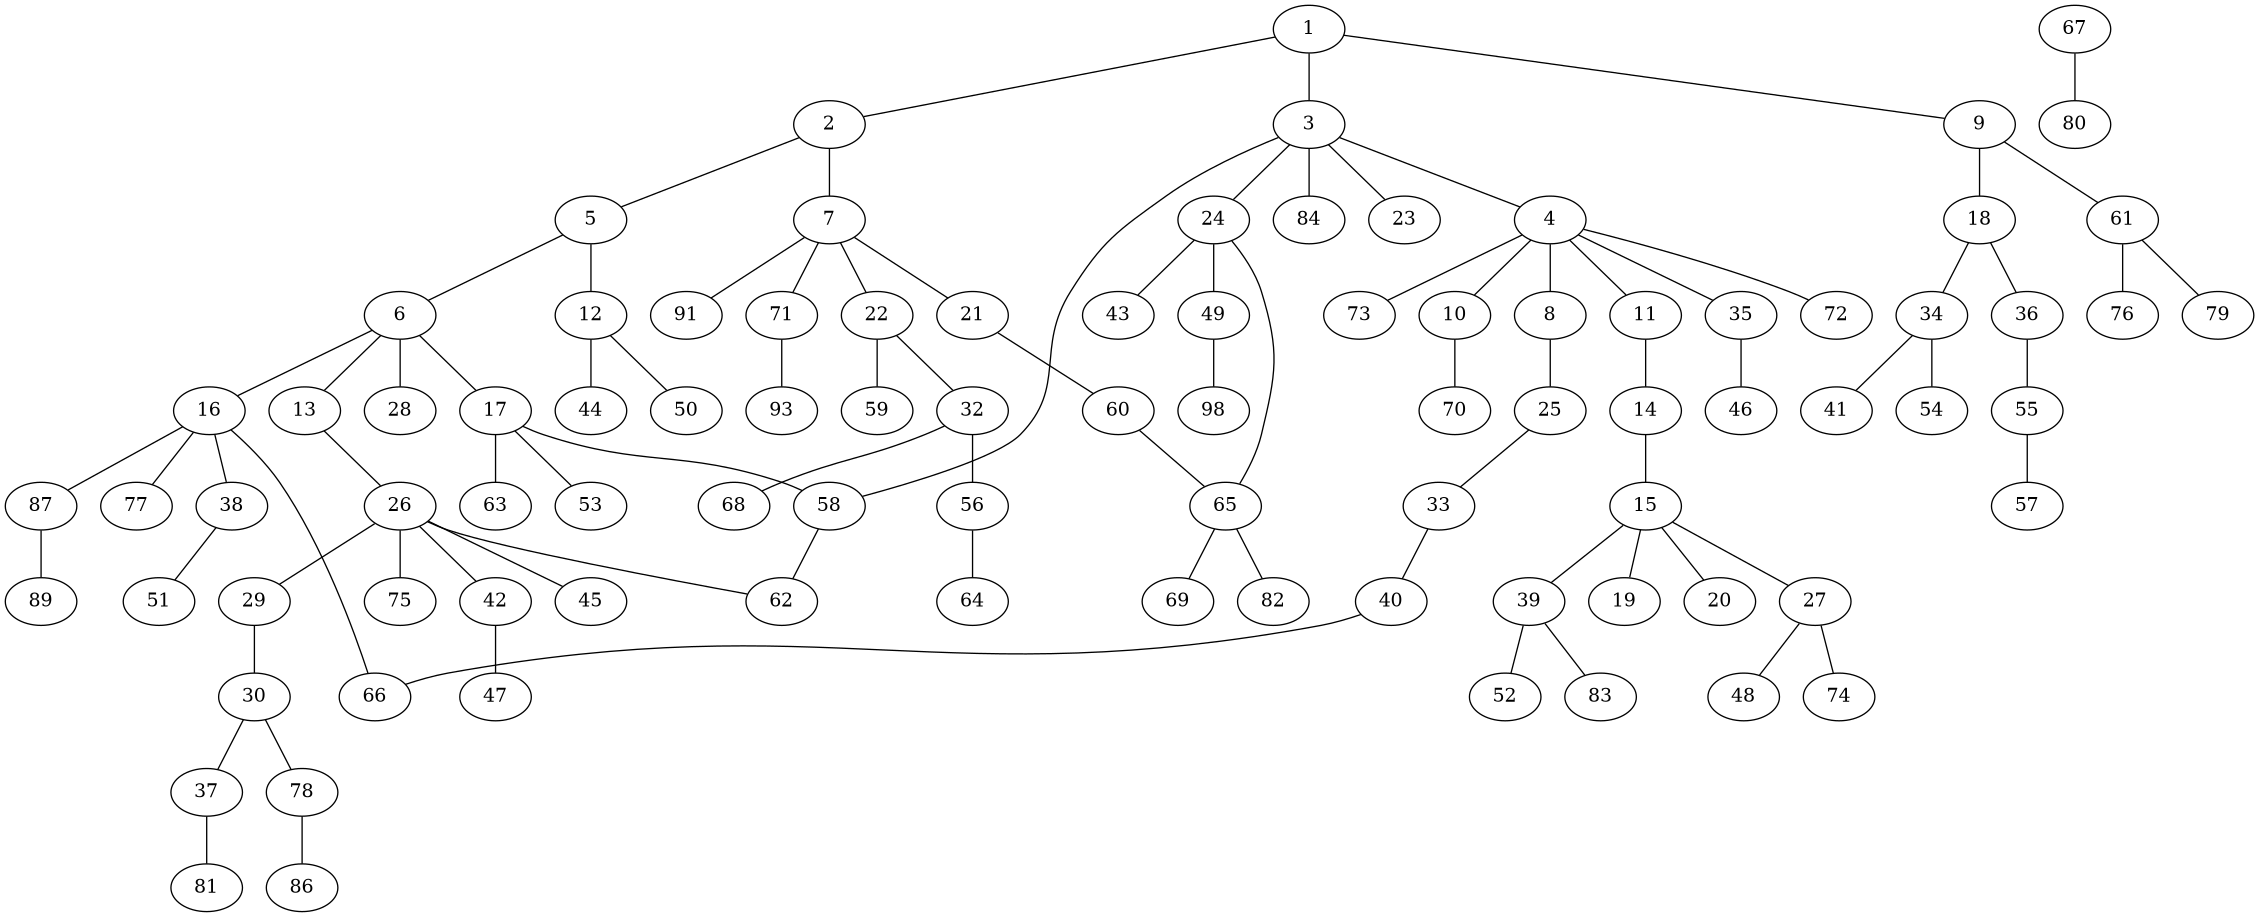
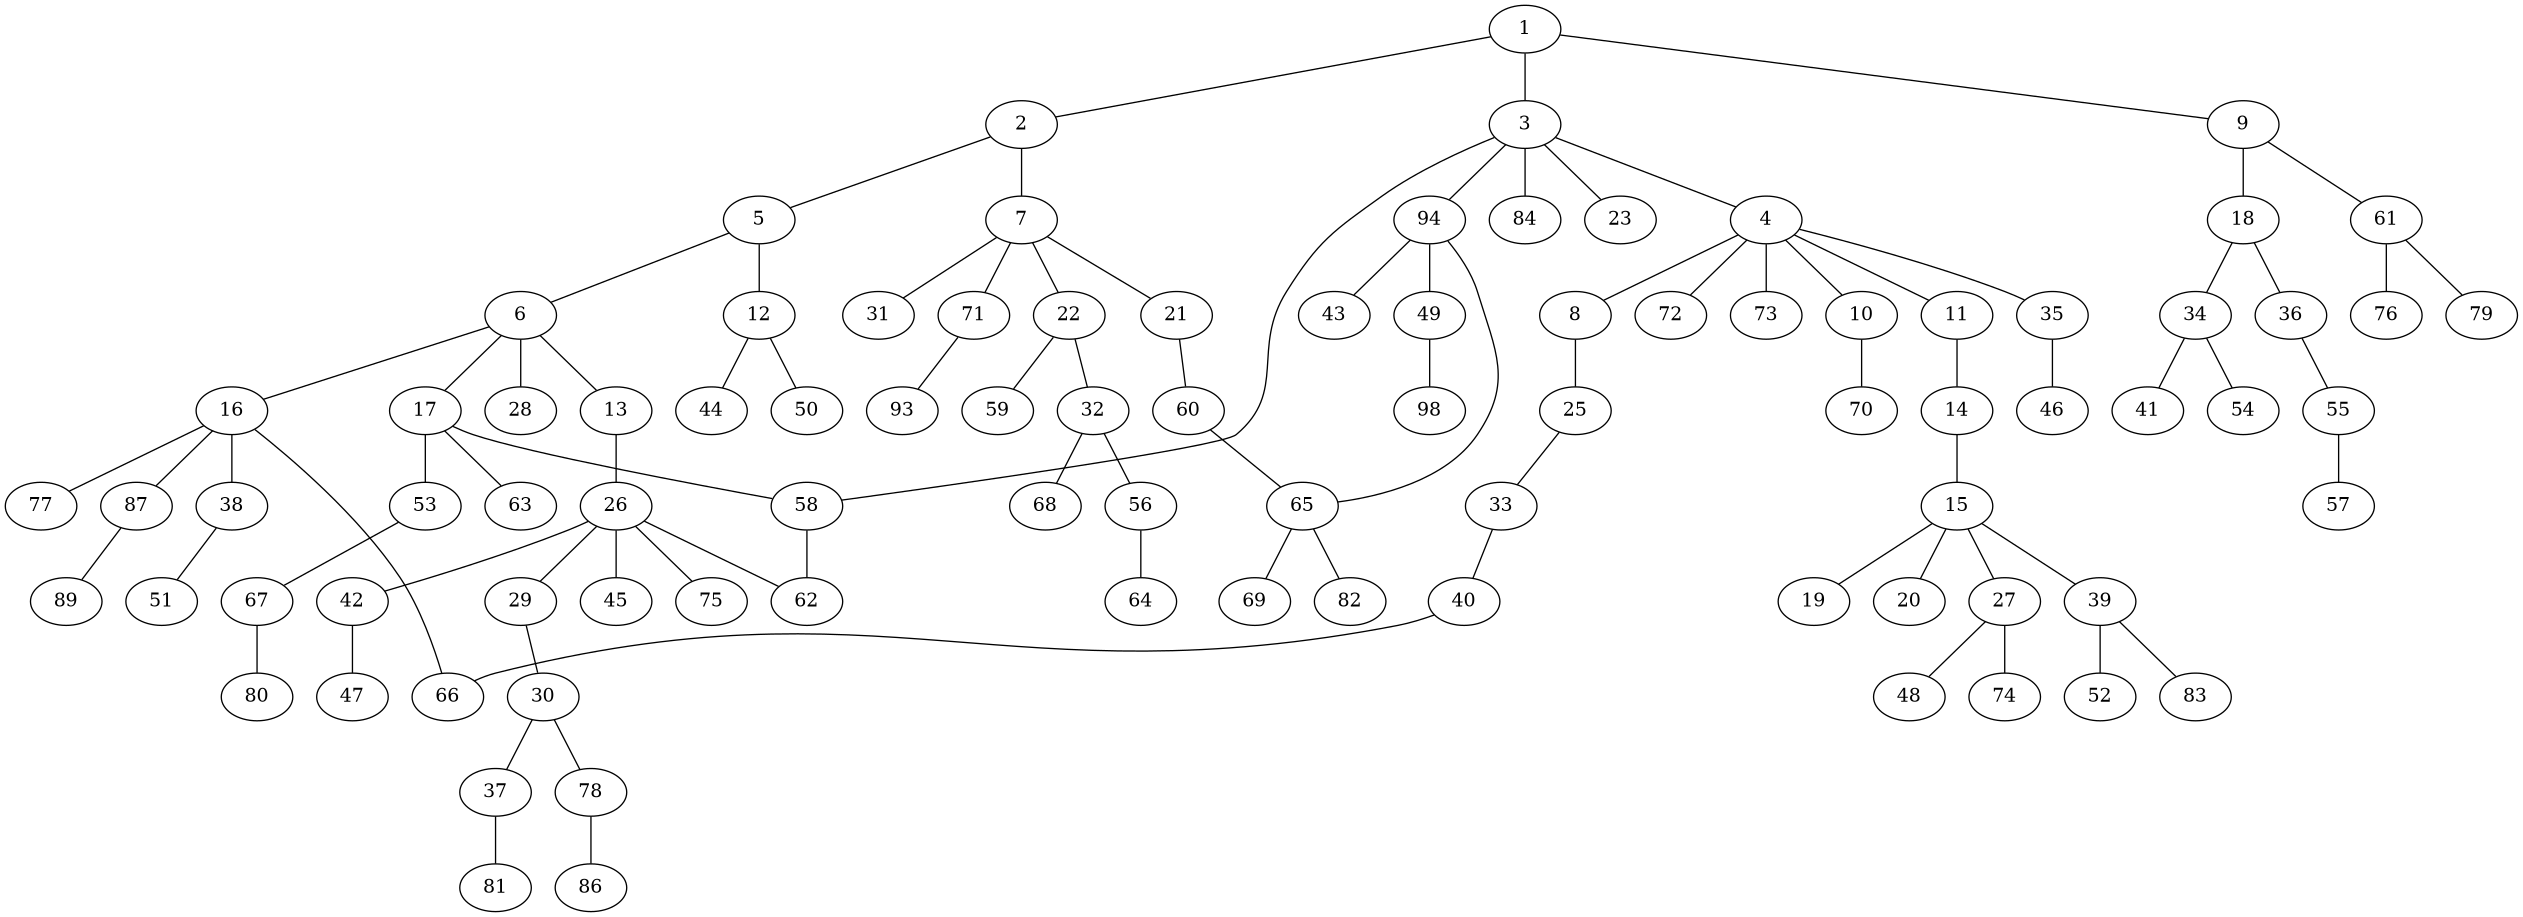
  graph {
    1
    2
    3
    9
    5
    7
    4
    23
-   24
+   24 [label=94]
    58
    84
    18
    61
    6
    12
    21
    22
-   31 [label=91]
+   31
    71
    8
    10
    11
    35
    72
    73
    43
    49
    65
    62
    34
    36
    76
    79
    13
    16
    17
    28
    44
    50
    60
    32
    59
    n43 [label=93]
    25
    70
    14
    46
    n48 [label=98]
    69
    82
    33
    15
    26
    38
    66
    77
    87
    53
    63
    29
    42
    45
    75
    51
    89
    67
    56
    68
    40
    41
    54
    55
    19
    20
    27
    39
    30
    47
    48
    74
    52
    83
    80
    57
    64
    37
    78
    81
    86
    1 -- 2
    1 -- 3
    1 -- 9
    2 -- 5
    2 -- 7
    3 -- 4
    3 -- 23
    3 -- 24
    3 -- 58
    3 -- 84
    9 -- 18
    9 -- 61
    5 -- 6
    5 -- 12
    7 -- 21
    7 -- 22
    7 -- 31
    7 -- 71
    4 -- 8
    4 -- 10
    4 -- 11
    4 -- 35
    4 -- 72
    4 -- 73
    24 -- 43
    24 -- 49
    24 -- 65
    58 -- 62
    18 -- 34
    18 -- 36
    61 -- 76
    61 -- 79
    6 -- 13
    6 -- 16
    6 -- 17
    6 -- 28
    12 -- 44
    12 -- 50
    21 -- 60
    22 -- 32
    22 -- 59
    71 -- n43
    8 -- 25
    10 -- 70
    11 -- 14
    35 -- 46
    49 -- n48
    65 -- 69
    65 -- 82
    34 -- 41
    34 -- 54
    36 -- 55
    13 -- 26
    16 -- 38
    16 -- 66
    16 -- 77
    16 -- 87
    17 -- 58
    17 -- 53
    17 -- 63
    60 -- 65
    32 -- 56
    32 -- 68
    25 -- 33
    14 -- 15
    33 -- 40
    15 -- 19
    15 -- 20
    15 -- 27
    15 -- 39
    26 -- 62
    26 -- 29
    26 -- 42
    26 -- 45
    26 -- 75
    38 -- 51
    87 -- 89
+   53 -- 67
    29 -- 30
    42 -- 47
    67 -- 80
    56 -- 64
    40 -- 66
    55 -- 57
    27 -- 48
    27 -- 74
    39 -- 52
    39 -- 83
    30 -- 37
    30 -- 78
    37 -- 81
    78 -- 86
  }
